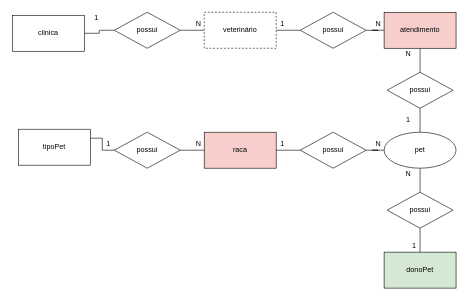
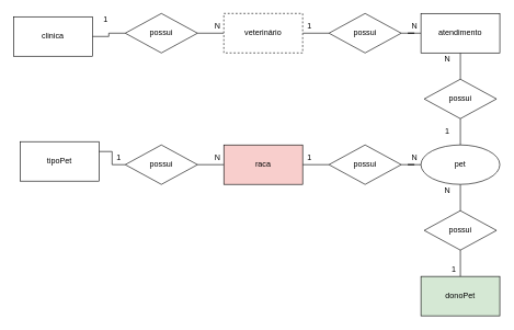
  <mxCell id="0" />
  <mxCell id="1" parent="0" />
  <mxCell id="2" style="edgeStyle=orthogonalEdgeStyle;rounded=0;orthogonalLoop=1;jettySize=auto;html=1;entryX=0;entryY=0.5;entryDx=0;entryDy=0;endArrow=none;endFill=0;" edge="1" parent="1" source="3" target="5"><mxGeometry relative="1" as="geometry" /></mxCell>
  <mxCell id="3" value="clinica" style="rounded=0;whiteSpace=wrap;html=1;" vertex="1" parent="1"><mxGeometry x="20" y="25" width="120" height="60" as="geometry" /></mxCell>
  <mxCell id="4" style="edgeStyle=orthogonalEdgeStyle;rounded=0;orthogonalLoop=1;jettySize=auto;html=1;entryX=0;entryY=0.5;entryDx=0;entryDy=0;endArrow=none;endFill=0;" edge="1" parent="1" source="5" target="7"><mxGeometry relative="1" as="geometry" /></mxCell>
  <mxCell id="5" value="possui" style="rhombus;whiteSpace=wrap;html=1;" vertex="1" parent="1"><mxGeometry x="190" y="20" width="110" height="60" as="geometry" /></mxCell>
  <mxCell id="6" style="edgeStyle=orthogonalEdgeStyle;rounded=0;orthogonalLoop=1;jettySize=auto;html=1;entryX=0;entryY=0.5;entryDx=0;entryDy=0;endArrow=none;endFill=0;" edge="1" parent="1" source="7" target="9"><mxGeometry relative="1" as="geometry" /></mxCell>
  <mxCell id="7" value="veterinário" style="rounded=0;whiteSpace=wrap;html=1;dashed=1;" vertex="1" parent="1"><mxGeometry x="340" y="20" width="120" height="60" as="geometry" /></mxCell>
  <mxCell id="8" style="edgeStyle=orthogonalEdgeStyle;rounded=0;orthogonalLoop=1;jettySize=auto;html=1;entryX=0;entryY=0.5;entryDx=0;entryDy=0;endArrow=none;endFill=0;" edge="1" parent="1" source="9" target="11"><mxGeometry relative="1" as="geometry" /></mxCell>
  <mxCell id="9" value="possui" style="rhombus;whiteSpace=wrap;html=1;" vertex="1" parent="1"><mxGeometry x="500" y="20" width="110" height="60" as="geometry" /></mxCell>
  <mxCell id="10" style="edgeStyle=orthogonalEdgeStyle;rounded=0;orthogonalLoop=1;jettySize=auto;html=1;entryX=0.5;entryY=0;entryDx=0;entryDy=0;endArrow=none;endFill=0;" edge="1" parent="1" source="11" target="13"><mxGeometry relative="1" as="geometry" /></mxCell>
- <mxCell id="11" value="atendimento" style="rounded=0;whiteSpace=wrap;html=1;fillColor=#f8cecc;" vertex="1" parent="1"><mxGeometry x="640" y="20" width="120" height="60" as="geometry" /></mxCell>
+ <mxCell id="11" value="atendimento" style="rounded=0;whiteSpace=wrap;html=1;" vertex="1" parent="1"><mxGeometry x="640" y="20" width="120" height="60" as="geometry" /></mxCell>
  <mxCell id="12" style="edgeStyle=orthogonalEdgeStyle;rounded=0;orthogonalLoop=1;jettySize=auto;html=1;entryX=0.5;entryY=0;entryDx=0;entryDy=0;endArrow=none;endFill=0;" edge="1" parent="1" source="13" target="16"><mxGeometry relative="1" as="geometry" /></mxCell>
  <mxCell id="13" value="possui" style="rhombus;whiteSpace=wrap;html=1;" vertex="1" parent="1"><mxGeometry x="645" y="120" width="110" height="60" as="geometry" /></mxCell>
  <mxCell id="14" style="edgeStyle=orthogonalEdgeStyle;rounded=0;orthogonalLoop=1;jettySize=auto;html=1;entryX=0.5;entryY=0;entryDx=0;entryDy=0;endArrow=none;endFill=0;" edge="1" parent="1" source="16" target="20"><mxGeometry relative="1" as="geometry" /></mxCell>
  <mxCell id="15" style="edgeStyle=orthogonalEdgeStyle;rounded=0;orthogonalLoop=1;jettySize=auto;html=1;entryX=1;entryY=0.5;entryDx=0;entryDy=0;endArrow=none;endFill=0;" edge="1" parent="1" source="16" target="18"><mxGeometry relative="1" as="geometry" /></mxCell>
  <mxCell id="16" value="pet" style="ellipse;whiteSpace=wrap;html=1;" vertex="1" parent="1"><mxGeometry x="640" y="220" width="120" height="60" as="geometry" /></mxCell>
  <mxCell id="17" style="edgeStyle=orthogonalEdgeStyle;rounded=0;orthogonalLoop=1;jettySize=auto;html=1;endArrow=none;endFill=0;" edge="1" parent="1" source="18" target="23"><mxGeometry relative="1" as="geometry" /></mxCell>
  <mxCell id="18" value="possui" style="rhombus;whiteSpace=wrap;html=1;" vertex="1" parent="1"><mxGeometry x="500" y="220" width="110" height="60" as="geometry" /></mxCell>
  <mxCell id="19" value="" style="edgeStyle=orthogonalEdgeStyle;rounded=0;orthogonalLoop=1;jettySize=auto;html=1;endArrow=none;endFill=0;" edge="1" parent="1" source="20" target="21"><mxGeometry relative="1" as="geometry" /></mxCell>
  <mxCell id="20" value="possui" style="rhombus;whiteSpace=wrap;html=1;" vertex="1" parent="1"><mxGeometry x="645" y="320" width="110" height="60" as="geometry" /></mxCell>
  <mxCell id="21" value="donoPet" style="rounded=0;whiteSpace=wrap;html=1;fillColor=#d5e8d4;" vertex="1" parent="1"><mxGeometry x="640" y="420" width="120" height="60" as="geometry" /></mxCell>
  <mxCell id="22" style="edgeStyle=orthogonalEdgeStyle;rounded=0;orthogonalLoop=1;jettySize=auto;html=1;endArrow=none;endFill=0;" edge="1" parent="1" source="23" target="25"><mxGeometry relative="1" as="geometry" /></mxCell>
  <mxCell id="23" value="raca" style="rounded=0;whiteSpace=wrap;html=1;fillColor=#f8cecc;" vertex="1" parent="1"><mxGeometry x="340" y="220" width="120" height="60" as="geometry" /></mxCell>
  <mxCell id="24" style="edgeStyle=orthogonalEdgeStyle;rounded=0;orthogonalLoop=1;jettySize=auto;html=1;entryX=1;entryY=0.25;entryDx=0;entryDy=0;endArrow=none;endFill=0;" edge="1" parent="1" source="25" target="26"><mxGeometry relative="1" as="geometry" /></mxCell>
  <mxCell id="25" value="possui" style="rhombus;whiteSpace=wrap;html=1;" vertex="1" parent="1"><mxGeometry x="190" y="220" width="110" height="60" as="geometry" /></mxCell>
  <mxCell id="26" value="tipoPet" style="rounded=0;whiteSpace=wrap;html=1;" vertex="1" parent="1"><mxGeometry x="30" y="215" width="120" height="60" as="geometry" /></mxCell>
  <mxCell id="27" value="1" style="text;html=1;align=center;verticalAlign=middle;resizable=0;points=[];autosize=1;strokeColor=none;" vertex="1" parent="1"><mxGeometry x="150" y="20" width="20" height="20" as="geometry" /></mxCell>
  <mxCell id="28" value="N" style="text;html=1;align=center;verticalAlign=middle;resizable=0;points=[];autosize=1;strokeColor=none;" vertex="1" parent="1"><mxGeometry x="320" y="30" width="20" height="20" as="geometry" /></mxCell>
  <mxCell id="29" value="1" style="text;html=1;align=center;verticalAlign=middle;resizable=0;points=[];autosize=1;strokeColor=none;rotation=0;" vertex="1" parent="1"><mxGeometry x="460" y="30" width="20" height="20" as="geometry" /></mxCell>
  <mxCell id="30" value="1" style="text;html=1;align=center;verticalAlign=middle;resizable=0;points=[];autosize=1;strokeColor=none;" vertex="1" parent="1"><mxGeometry x="170" y="230" width="20" height="20" as="geometry" /></mxCell>
  <mxCell id="31" value="N" style="text;html=1;align=center;verticalAlign=middle;resizable=0;points=[];autosize=1;strokeColor=none;" vertex="1" parent="1"><mxGeometry x="320" y="230" width="20" height="20" as="geometry" /></mxCell>
  <mxCell id="32" value="1" style="text;html=1;align=center;verticalAlign=middle;resizable=0;points=[];autosize=1;strokeColor=none;" vertex="1" parent="1"><mxGeometry x="460" y="230" width="20" height="20" as="geometry" /></mxCell>
  <mxCell id="33" value="N" style="text;html=1;align=center;verticalAlign=middle;resizable=0;points=[];autosize=1;strokeColor=none;" vertex="1" parent="1"><mxGeometry x="620" y="30" width="20" height="20" as="geometry" /></mxCell>
  <mxCell id="34" value="N" style="text;html=1;align=center;verticalAlign=middle;resizable=0;points=[];autosize=1;strokeColor=none;" vertex="1" parent="1"><mxGeometry x="620" y="230" width="20" height="20" as="geometry" /></mxCell>
  <mxCell id="35" value="1" style="text;html=1;align=center;verticalAlign=middle;resizable=0;points=[];autosize=1;strokeColor=none;" vertex="1" parent="1"><mxGeometry x="680" y="400" width="20" height="20" as="geometry" /></mxCell>
  <mxCell id="36" value="N" style="text;html=1;align=center;verticalAlign=middle;resizable=0;points=[];autosize=1;strokeColor=none;" vertex="1" parent="1"><mxGeometry x="670" y="280" width="20" height="20" as="geometry" /></mxCell>
  <mxCell id="37" value="1" style="text;html=1;align=center;verticalAlign=middle;resizable=0;points=[];autosize=1;strokeColor=none;" vertex="1" parent="1"><mxGeometry x="670" y="190" width="20" height="20" as="geometry" /></mxCell>
  <mxCell id="38" value="N" style="text;html=1;align=center;verticalAlign=middle;resizable=0;points=[];autosize=1;strokeColor=none;" vertex="1" parent="1"><mxGeometry x="670" y="80" width="20" height="20" as="geometry" /></mxCell>
